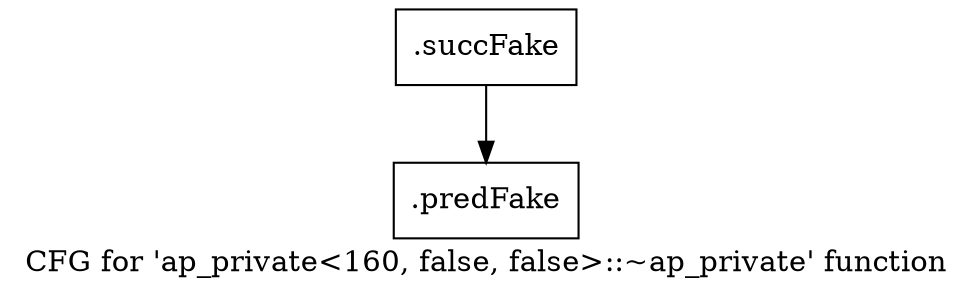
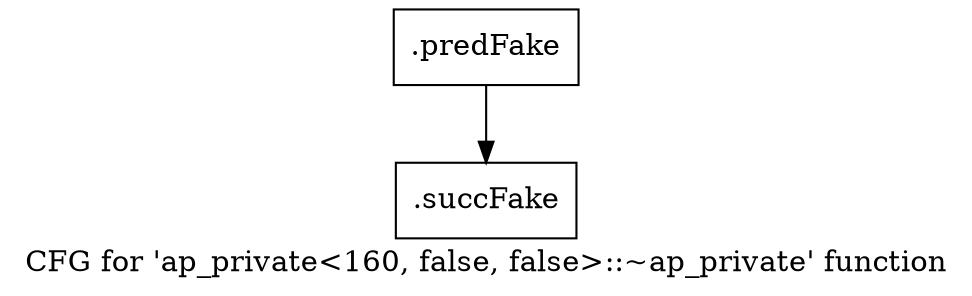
  digraph {
    label="CFG for 'ap_private\<160, false, false\>::~ap_private' function"
    node [shape=record]
    n1 [label="{.predFake}"]
    n2 [filename="/mnt/xilinx/Vitis_HLS/2021.2/include/etc/ap_private.h" label="{.succFake}" linenumber=3442]
-   n2 -> n1 [execusionnum=60 filename="/mnt/xilinx/Vitis_HLS/2021.2/include/etc/ap_private.h"]
+   n1 -> n2 [execusionnum=60 filename="/mnt/xilinx/Vitis_HLS/2021.2/include/etc/ap_private.h"]
  }
